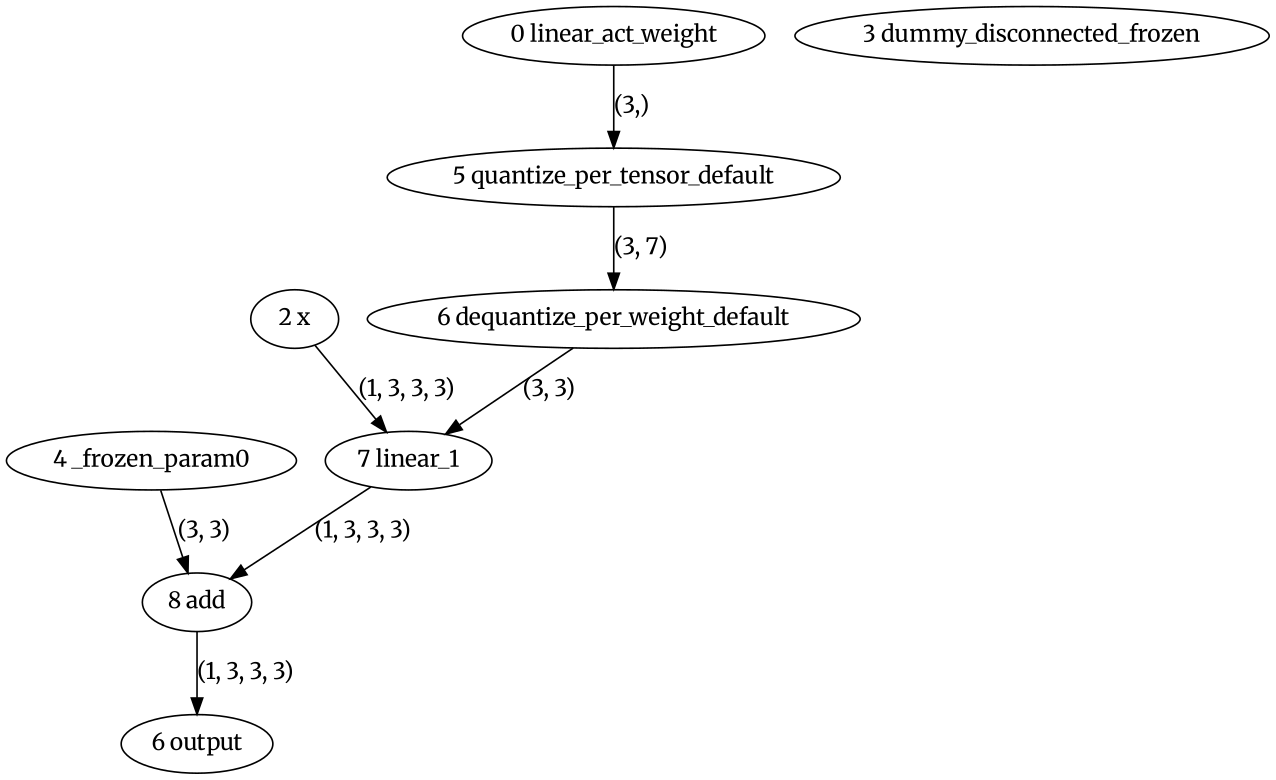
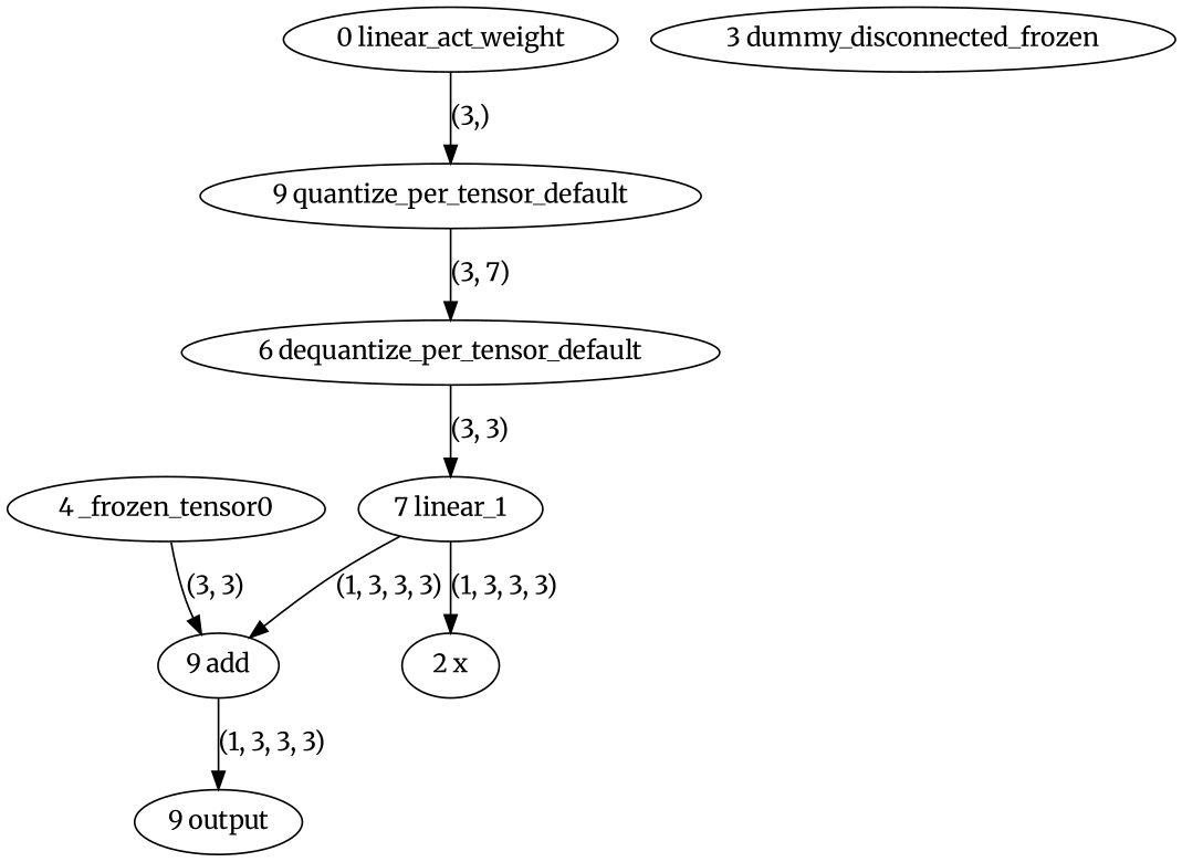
  strict digraph {
    fontname=Merriweather
    node [fontname=Merriweather type=get_attr]
    edge [fontname=Merriweather style=solid]
-   "5 quantize_per_tensor_default" [type=quantize_per_tensor]
+   "5 quantize_per_tensor_default" [type=quantize_per_tensor label="9 quantize_per_tensor_default"]
    "0 linear_act_weight"
-   "6 dequantize_per_tensor_default" [type=dequantize_per_tensor label="6 dequantize_per_weight_default"]
+   "6 dequantize_per_tensor_default" [type=dequantize_per_tensor]
    "7 linear_1" [type=linear]
-   "8 add" [type=add]
+   "8 add" [type=add label="9 add"]
    "2 x" [type=input]
    n7 [label="3 dummy_disconnected_frozen" type=input]
-   "4 _frozen_param0"
-   "9 output" [type=output label="6 output"]
+   "4 _frozen_param0" [label="4 _frozen_tensor0"]
+   "9 output" [type=output]
    "5 quantize_per_tensor_default" -> "6 dequantize_per_tensor_default" [label="(3, 7)"]
    "0 linear_act_weight" -> "5 quantize_per_tensor_default" [label="(3,)"]
    "6 dequantize_per_tensor_default" -> "7 linear_1" [label="(3, 3)"]
    "7 linear_1" -> "8 add" [label="(1, 3, 3, 3)"]
    "8 add" -> "9 output" [label="(1, 3, 3, 3)"]
-   "2 x" -> "7 linear_1" [label="(1, 3, 3, 3)"]
+   "7 linear_1" -> "2 x" [label="(1, 3, 3, 3)"]
    "4 _frozen_param0" -> "8 add" [label="(3, 3)"]
  }
